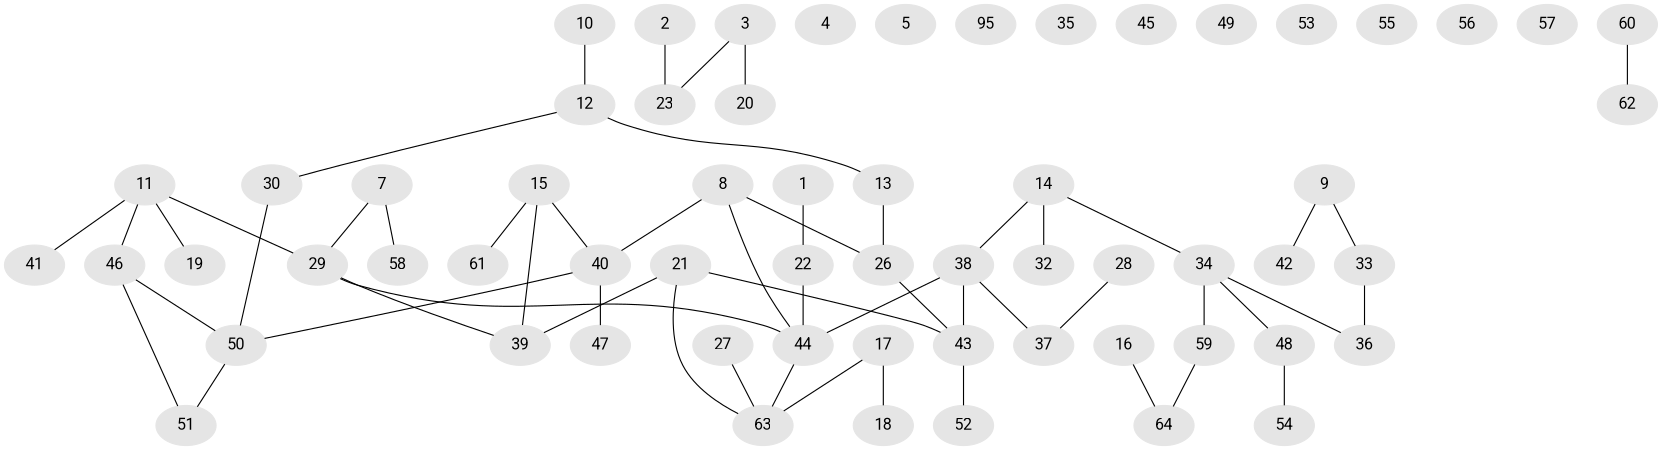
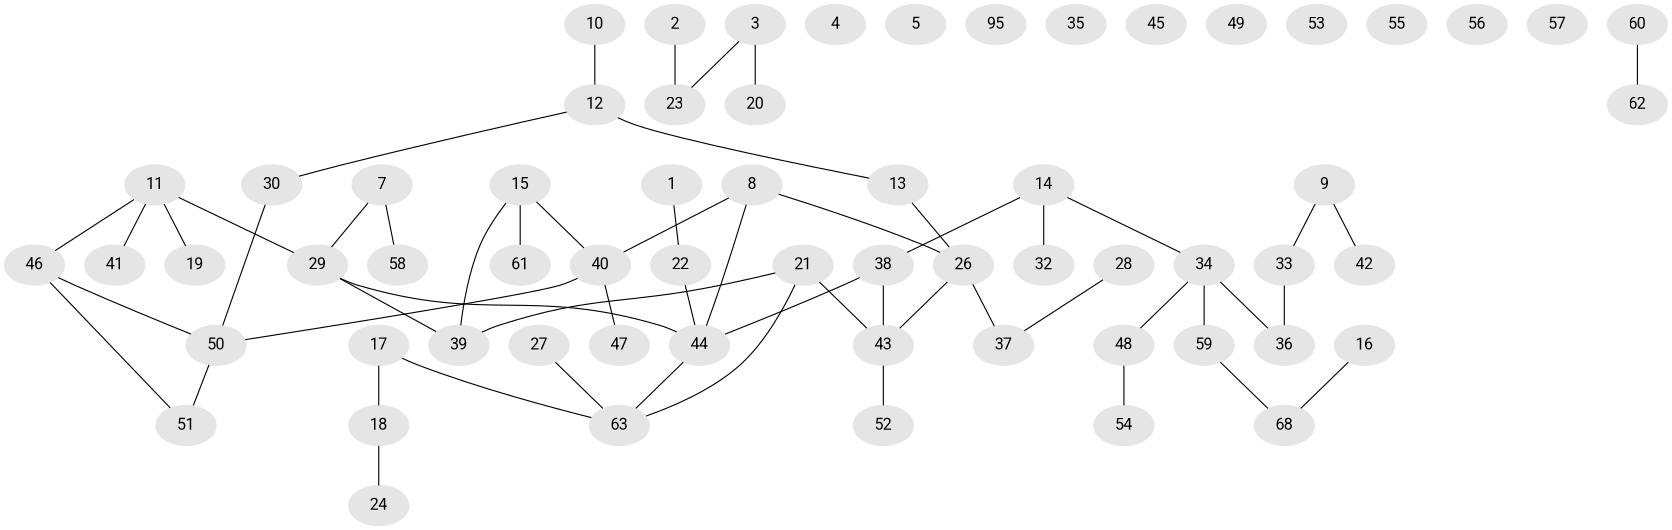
  graph {
    fontname=Roboto
    node [color=gray90 fontname=Roboto style=filled]
    edge [fontname=Roboto]
    1
    22
    44
    2
    23
    3
    20
    4
    5
    27
    63
    7
    29
    58
    39
    8
    26
    40
    43
    37
    50
    47
    9
    33
    42
    36
    10
    12
    13
    30
    11
    19
    41
    46
    51
    14
    32
    34
    38
    48
    59
    15
    61
    16
-   64
+   64 [label=68]
    17
    18
+   24
    21
    52
    n51 [label=95]
    28
    54
    35
    45
    49
    53
    55
    56
    57
    60
    62
    1 -- 22
    22 -- 44
    44 -- 63
    2 -- 23
    3 -- 23
    3 -- 20
    27 -- 63
    7 -- 29
    7 -- 58
    29 -- 44
    29 -- 39
    8 -- 44
    8 -- 26
    8 -- 40
    26 -- 43
-   38 -- 37
+   26 -- 37
    40 -- 50
    40 -- 47
    43 -- 52
    50 -- 51
    9 -- 33
    9 -- 42
    33 -- 36
    10 -- 12
    12 -- 13
    12 -- 30
    13 -- 26
    30 -- 50
    11 -- 29
    11 -- 19
    11 -- 41
    11 -- 46
    46 -- 50
    46 -- 51
    14 -- 32
    14 -- 34
    14 -- 38
    34 -- 36
    34 -- 48
    34 -- 59
    38 -- 44
    38 -- 43
    48 -- 54
    59 -- 64
    15 -- 39
    15 -- 40
    15 -- 61
    16 -- 64
    17 -- 63
    17 -- 18
+   18 -- 24
    21 -- 63
    21 -- 39
    21 -- 43
    28 -- 37
    60 -- 62
  }
